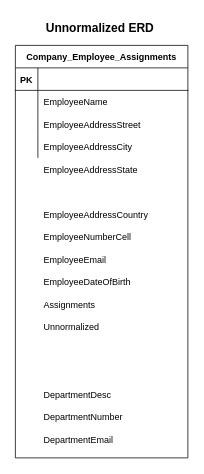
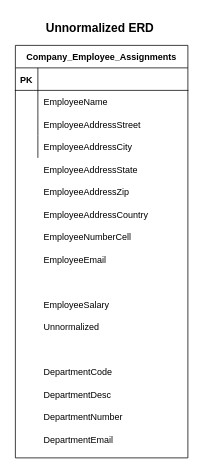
  <mxCell id="0" />
  <mxCell id="1" parent="0" />
  <mxCell id="2" value="Company_Employee_Assignments" style="shape=table;startSize=30;container=1;collapsible=1;childLayout=tableLayout;fixedRows=1;rowLines=0;fontStyle=1;align=center;resizeLast=1;" vertex="1" parent="1"><mxGeometry x="20" y="60" width="230" height="550" as="geometry" /></mxCell>
  <mxCell id="3" value="" style="shape=partialRectangle;collapsible=0;dropTarget=0;pointerEvents=0;fillColor=none;top=0;left=0;bottom=1;right=0;points=[[0,0.5],[1,0.5]];portConstraint=eastwest;" vertex="1" parent="2"><mxGeometry y="30" width="230" height="30" as="geometry" /></mxCell>
  <mxCell id="4" value="PK" style="shape=partialRectangle;connectable=0;fillColor=none;top=0;left=0;bottom=0;right=0;fontStyle=1;overflow=hidden;" vertex="1" parent="3"><mxGeometry width="30" height="30" as="geometry" /></mxCell>
  <mxCell id="5" value="" style="shape=partialRectangle;collapsible=0;dropTarget=0;pointerEvents=0;fillColor=none;top=0;left=0;bottom=0;right=0;points=[[0,0.5],[1,0.5]];portConstraint=eastwest;" vertex="1" parent="2"><mxGeometry y="60" width="230" height="30" as="geometry" /></mxCell>
  <mxCell id="6" value="" style="shape=partialRectangle;connectable=0;fillColor=none;top=0;left=0;bottom=0;right=0;editable=1;overflow=hidden;" vertex="1" parent="5"><mxGeometry width="30" height="30" as="geometry" /></mxCell>
  <mxCell id="7" value="EmployeeName" style="shape=partialRectangle;connectable=0;fillColor=none;top=0;left=0;bottom=0;right=0;align=left;spacingLeft=6;overflow=hidden;" vertex="1" parent="5"><mxGeometry x="30" width="200" height="30" as="geometry" /></mxCell>
  <mxCell id="8" value="" style="shape=partialRectangle;collapsible=0;dropTarget=0;pointerEvents=0;fillColor=none;top=0;left=0;bottom=0;right=0;points=[[0,0.5],[1,0.5]];portConstraint=eastwest;" vertex="1" parent="2"><mxGeometry y="90" width="230" height="30" as="geometry" /></mxCell>
  <mxCell id="9" value="" style="shape=partialRectangle;connectable=0;fillColor=none;top=0;left=0;bottom=0;right=0;editable=1;overflow=hidden;" vertex="1" parent="8"><mxGeometry width="30" height="30" as="geometry" /></mxCell>
  <mxCell id="10" value="EmployeeAddressStreet" style="shape=partialRectangle;connectable=0;fillColor=none;top=0;left=0;bottom=0;right=0;align=left;spacingLeft=6;overflow=hidden;" vertex="1" parent="8"><mxGeometry x="30" width="200" height="30" as="geometry" /></mxCell>
  <mxCell id="11" value="" style="shape=partialRectangle;collapsible=0;dropTarget=0;pointerEvents=0;fillColor=none;top=0;left=0;bottom=0;right=0;points=[[0,0.5],[1,0.5]];portConstraint=eastwest;" vertex="1" parent="2"><mxGeometry y="120" width="230" height="30" as="geometry" /></mxCell>
  <mxCell id="12" value="" style="shape=partialRectangle;connectable=0;fillColor=none;top=0;left=0;bottom=0;right=0;editable=1;overflow=hidden;" vertex="1" parent="11"><mxGeometry width="30" height="30" as="geometry" /></mxCell>
  <mxCell id="13" value="EmployeeAddressCity" style="shape=partialRectangle;connectable=0;fillColor=none;top=0;left=0;bottom=0;right=0;align=left;spacingLeft=6;overflow=hidden;" vertex="1" parent="11"><mxGeometry x="30" width="200" height="30" as="geometry" /></mxCell>
  <mxCell id="14" value="Unnormalized ERD" style="text;strokeColor=none;fillColor=none;align=left;verticalAlign=top;spacingLeft=4;spacingRight=4;overflow=hidden;rotatable=0;points=[[0,0.5],[1,0.5]];portConstraint=eastwest;fontStyle=1;fontSize=16;" vertex="1" parent="1"><mxGeometry x="55" y="20" width="160" height="26" as="geometry" /></mxCell>
  <mxCell id="15" value="EmployeeNumberCell" style="shape=partialRectangle;connectable=0;fillColor=none;top=0;left=0;bottom=0;right=0;align=left;spacingLeft=6;overflow=hidden;" vertex="1" parent="1"><mxGeometry x="50" y="300" width="200" height="30" as="geometry" /></mxCell>
  <mxCell id="16" value="EmployeeEmail" style="shape=partialRectangle;connectable=0;fillColor=none;top=0;left=0;bottom=0;right=0;align=left;spacingLeft=6;overflow=hidden;" vertex="1" parent="1"><mxGeometry x="50" y="330" width="200" height="30" as="geometry" /></mxCell>
- <mxCell id="17" value="EmployeeDateOfBirth" style="shape=partialRectangle;connectable=0;fillColor=none;top=0;left=0;bottom=0;right=0;align=left;spacingLeft=6;overflow=hidden;" vertex="1" parent="1"><mxGeometry x="50" y="360" width="200" height="30" as="geometry" /></mxCell>
- <mxCell id="18" value="Assignments" style="shape=partialRectangle;connectable=0;fillColor=none;top=0;left=0;bottom=0;right=0;align=left;spacingLeft=6;overflow=hidden;" vertex="1" parent="1"><mxGeometry x="50" y="390" width="200" height="30" as="geometry" /></mxCell>
+ <mxCell id="18" value="EmployeeSalary" style="shape=partialRectangle;connectable=0;fillColor=none;top=0;left=0;bottom=0;right=0;align=left;spacingLeft=6;overflow=hidden;" vertex="1" parent="1"><mxGeometry x="50" y="390" width="200" height="30" as="geometry" /></mxCell>
  <mxCell id="19" value="Unnormalized" style="shape=partialRectangle;connectable=0;fillColor=none;top=0;left=0;bottom=0;right=0;align=left;spacingLeft=6;overflow=hidden;" vertex="1" parent="1"><mxGeometry x="50" y="420" width="200" height="30" as="geometry" /></mxCell>
+ <mxCell id="20" value="DepartmentCode" style="shape=partialRectangle;connectable=0;fillColor=none;top=0;left=0;bottom=0;right=0;align=left;spacingLeft=6;overflow=hidden;" vertex="1" parent="1"><mxGeometry x="50" y="480" width="200" height="30" as="geometry" /></mxCell>
  <mxCell id="21" value="DepartmentDesc" style="shape=partialRectangle;connectable=0;fillColor=none;top=0;left=0;bottom=0;right=0;align=left;spacingLeft=6;overflow=hidden;" vertex="1" parent="1"><mxGeometry x="50" y="510" width="200" height="30" as="geometry" /></mxCell>
  <mxCell id="22" value="DepartmentNumber" style="shape=partialRectangle;connectable=0;fillColor=none;top=0;left=0;bottom=0;right=0;align=left;spacingLeft=6;overflow=hidden;" vertex="1" parent="1"><mxGeometry x="50" y="540" width="200" height="30" as="geometry" /></mxCell>
  <mxCell id="23" value="DepartmentEmail" style="shape=partialRectangle;connectable=0;fillColor=none;top=0;left=0;bottom=0;right=0;align=left;spacingLeft=6;overflow=hidden;" vertex="1" parent="1"><mxGeometry x="50" y="570" width="200" height="30" as="geometry" /></mxCell>
  <mxCell id="24" value="EmployeeAddressState" style="shape=partialRectangle;connectable=0;fillColor=none;top=0;left=0;bottom=0;right=0;align=left;spacingLeft=6;overflow=hidden;" vertex="1" parent="1"><mxGeometry x="50" y="210" width="200" height="30" as="geometry" /></mxCell>
+ <mxCell id="25" value="EmployeeAddressZip" style="shape=partialRectangle;connectable=0;fillColor=none;top=0;left=0;bottom=0;right=0;align=left;spacingLeft=6;overflow=hidden;" vertex="1" parent="1"><mxGeometry x="50" y="240" width="200" height="30" as="geometry" /></mxCell>
  <mxCell id="26" value="EmployeeAddressCountry" style="shape=partialRectangle;connectable=0;fillColor=none;top=0;left=0;bottom=0;right=0;align=left;spacingLeft=6;overflow=hidden;" vertex="1" parent="1"><mxGeometry x="50" y="270" width="200" height="30" as="geometry" /></mxCell>
